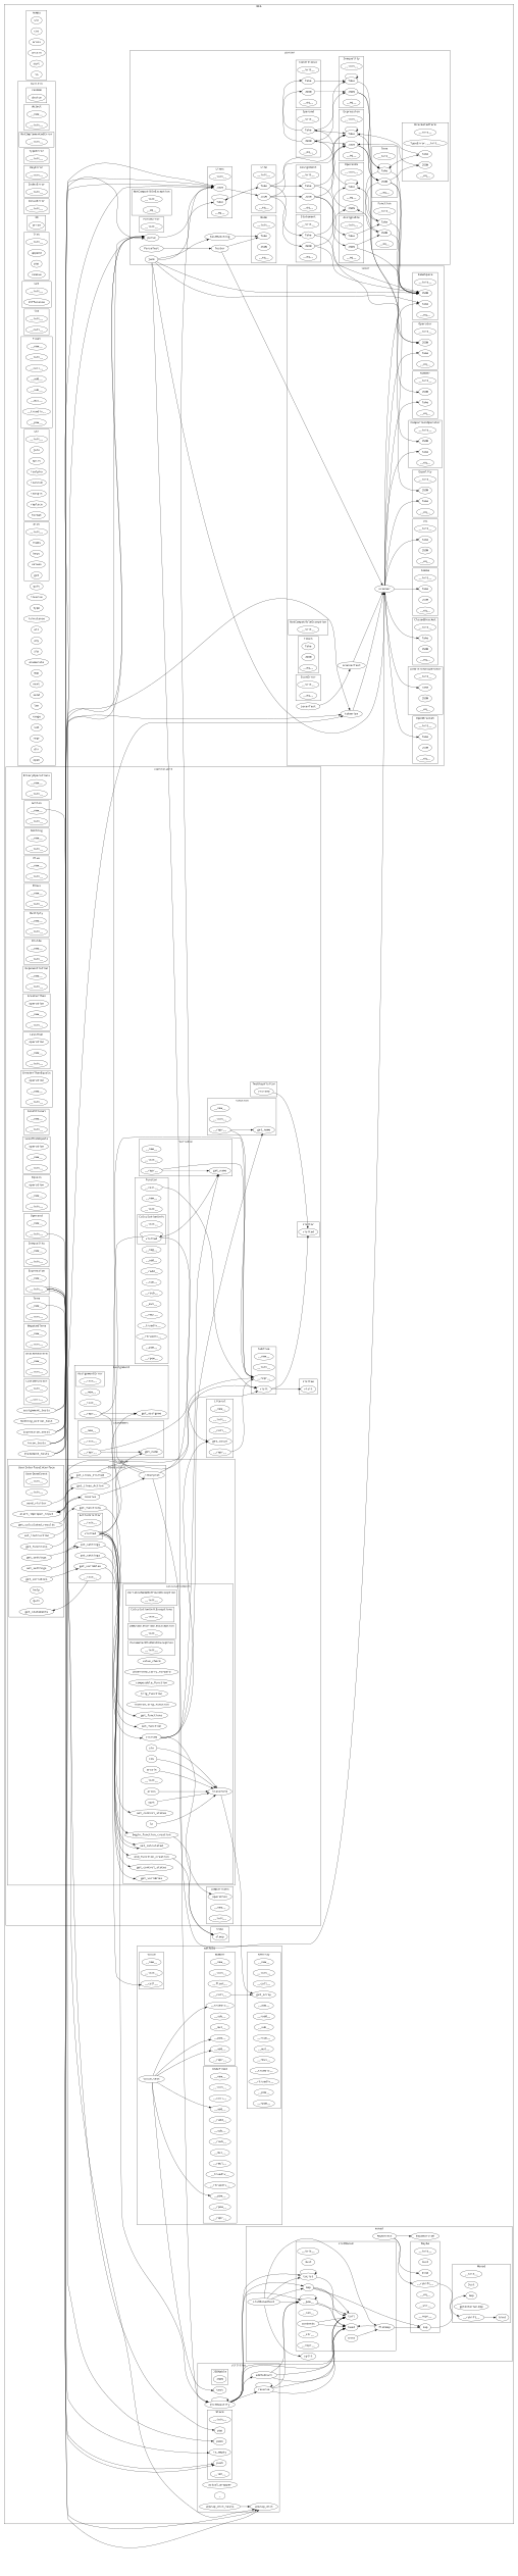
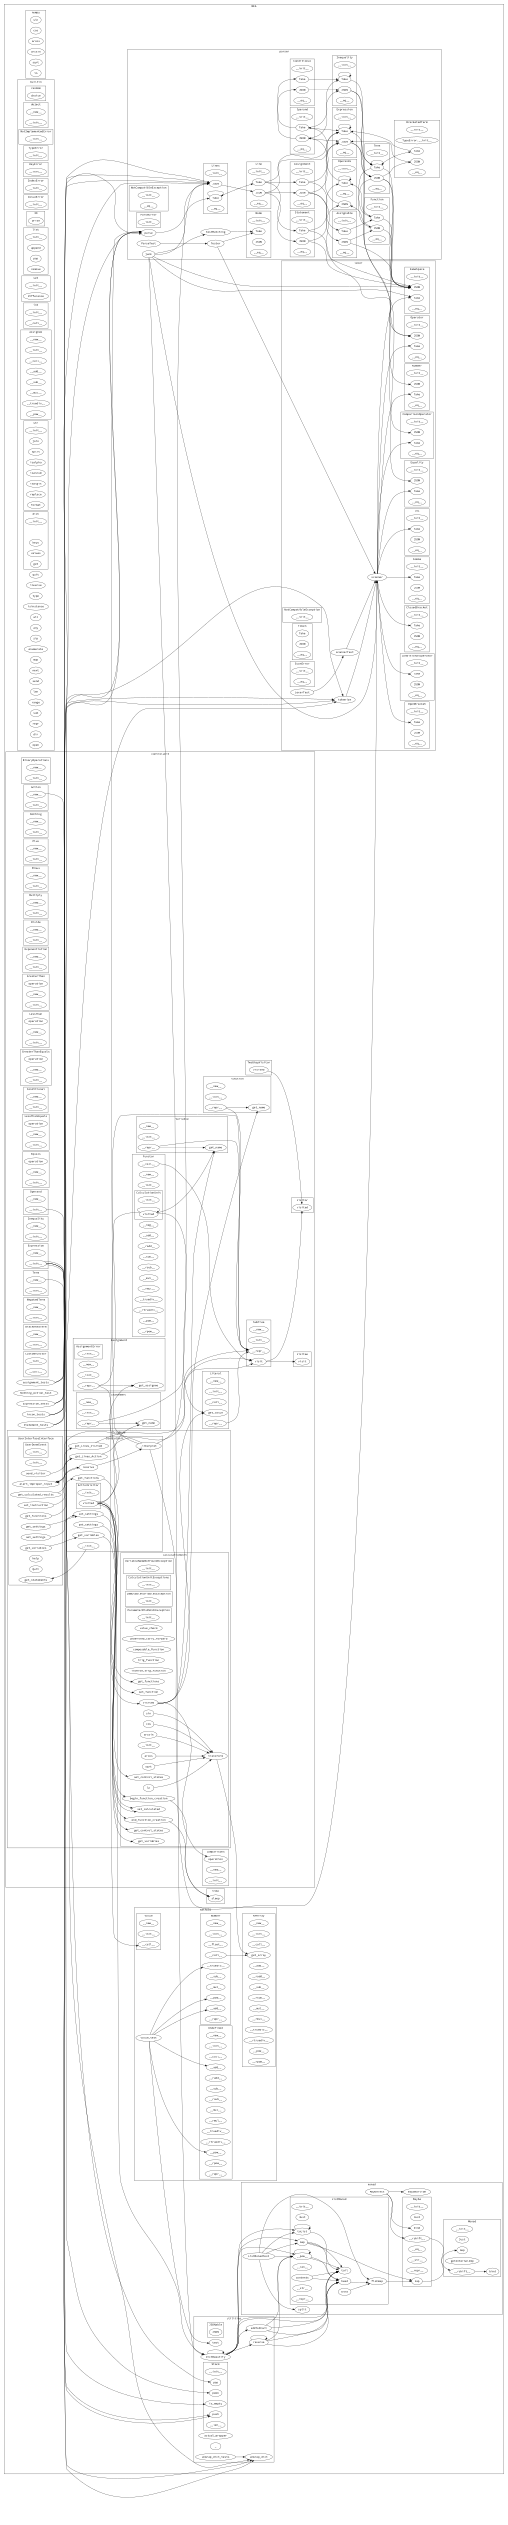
  digraph {
    fontname="Source Code Pro"
    rankdir=LR
    node [fontname="Source Code Pro"]
    edge [fontname="Source Code Pro"]
    n1 [label=sleep]
    n2 [label=sin]
    n3 [label=cos]
    n4 [label=arcos]
    n5 [label=arcsin]
    n6 [label=sqrt]
    n7 [label=ln]
    n8 [label=choice]
    n9 [label=__new__]
    n10 [label=__init__]
    n11 [label=__init__]
    n12 [label=__init__]
    n13 [label=__init__]
    n14 [label=__init__]
    n15 [label=__init__]
    n16 [label=write]
    n17 [label=__init__]
    n18 [label=append]
    n19 [label=pop]
    n20 [label=remove]
    n21 [label=__init__]
    n22 [label=difference]
    n23 [label=__init__]
    n24 [label=__call__]
    n25 [label=__new__]
    n26 [label=__init__]
    n27 [label=__call__]
    n28 [label=__add__]
    n29 [label=__sub__]
    n30 [label=__mul__]
    n31 [label=__truediv__]
    n32 [label=__pow__]
    n33 [label=__init__]
    n34 [label=join]
    n35 [label=split]
    n36 [label=isalpha]
    n37 [label=isalnum]
    n38 [label=isdigit]
    n39 [label=replace]
    n40 [label=format]
    n41 [label=__init__]
-   n42 [label=items]
    n43 [label=keys]
    n44 [label=values]
    n45 [label=get]
    n46 [label=quit]
    n47 [label=inverse]
    n48 [label=type]
    n49 [label=isinstance]
    n50 [label=all]
    n51 [label=any]
    n52 [label=zip]
    n53 [label=enumerate]
    n54 [label=map]
    n55 [label=next]
    n56 [label=send]
    n57 [label=len]
    n58 [label=range]
    n59 [label=sum]
    n60 [label=repr]
    n61 [label=dir]
    n62 [label=open]
    n63 [label=__init__]
    n64 [label=Just]
    n65 [label=map]
    n66 [label=bind]
    n67 [label=getInternalImp]
    n68 [label=__rshift__]
    n69 [label=__init__]
    n70 [label=Just]
    n71 [label=map]
    n72 [label=bind]
    n73 [label=__eq__]
    n74 [label=__str__]
    n75 [label=__repr__]
    n76 [label=__rshift__]
    n77 [label=__init__]
    n78 [label=Just]
    n79 [label=head]
    n80 [label=tail]
    n81 [label=contents]
    n82 [label=map]
    n83 [label=flatmap]
    n84 [label=bind]
    n85 [label=__pow__]
    n86 [label=__len__]
    n87 [label=toList]
    n88 [label=__str__]
    n89 [label=__repr__]
    n90 [label=MaybeTest]
    n91 [label=maybeDivide]
    n92 [label=ListMonadTest]
    n93 [label=split]
    n94 [label=JSON]
    n95 [label=__init__]
    n96 [label=is_empty]
    n97 [label=push]
    n98 [label=pop]
    n99 [label=peek]
    n100 [label=__len__]
    n101 [label=dictBeautify]
    n102 [label=reverse]
    n103 [label=addToStart]
    n104 [label=test]
    n105 [label=actual_wrapper]
    n106 [label=_]
    n107 [label=unwrap_dict]
    n108 [label=unwrap_dict_tests]
    n109 [label=__new__]
    n110 [label=__init__]
    n111 [label=__call__]
    n112 [label=__new__]
    n113 [label=__init__]
    n114 [label=__call__]
    n115 [label=get_array]
    n116 [label=__add__]
    n117 [label=__radd__]
    n118 [label=__sub__]
    n119 [label=__rsub__]
    n120 [label=__mul__]
    n121 [label=__rmul__]
    n122 [label=__truediv__]
    n123 [label=__rtruediv__]
    n124 [label=__pow__]
    n125 [label=__rpow__]
    n126 [label=__new__]
    n127 [label=__init__]
    n128 [label=__call__]
    n129 [label=__add__]
    n130 [label=__radd__]
    n131 [label=__sub__]
    n132 [label=__rsub__]
    n133 [label=__mul__]
    n134 [label=__rmul__]
    n135 [label=__truediv__]
    n136 [label=__rtruediv__]
    n137 [label=__pow__]
    n138 [label=__rpow__]
    n139 [label=__repr__]
    n140 [label=__new__]
    n141 [label=__init__]
    n142 [label=__float__]
    n143 [label=__call__]
    n144 [label=__add__]
    n145 [label=__sub__]
    n146 [label=__mul__]
    n147 [label=__truediv__]
    n148 [label=__pow__]
    n149 [label=__repr__]
    n150 [label=value_test]
    n151 [label=__init__]
    n152 [label=Take]
    n153 [label=JSON]
    n154 [label=__eq__]
    n155 [label=__init__]
    n156 [label=Take]
    n157 [label=JSON]
    n158 [label=__eq__]
    n159 [label=__init__]
    n160 [label=Take]
    n161 [label=JSON]
    n162 [label=__eq__]
    n163 [label=__init__]
    n164 [label=Take]
    n165 [label=JSON]
    n166 [label=__eq__]
    n167 [label=__init__]
    n168 [label=Take]
    n169 [label=JSON]
    n170 [label=__eq__]
    n171 [label=__init__]
    n172 [label=Take]
    n173 [label=JSON]
    n174 [label=__eq__]
    n175 [label=__init__]
    n176 [label=Take]
    n177 [label=JSON]
    n178 [label=__eq__]
    n179 [label=__init__]
    n180 [label=Take]
    n181 [label=JSON]
    n182 [label=__eq__]
    n183 [label=__init__]
    n184 [label=Take]
    n185 [label=JSON]
    n186 [label=__eq__]
    n187 [label=__init__]
    n188 [label=Take]
    n189 [label=JSON]
    n190 [label=__eq__]
    n191 [label=__init__]
    n192 [label=Take]
    n193 [label=JSON]
    n194 [label=__eq__]
    n195 [label=__init__]
    n196 [label=__eq__]
    n197 [label=scanner]
    n198 [label=tokenize]
    n199 [label=LexerTest]
    n200 [label=scannerTest]
    n201 [label=__init__]
    n202 [label=__eq__]
    n203 [label=__init__]
    n204 [label=Take]
    n205 [label=JSON]
    n206 [label=__eq__]
    n207 [label=__init__]
    n208 [label=Take]
    n209 [label=JSON]
    n210 [label=__eq__]
    n211 [label=__init__]
    n212 [label=Take]
    n213 [label=JSON]
    n214 [label=__eq__]
    n215 [label=__init__]
    n216 [label=Take]
    n217 [label=JSON]
    n218 [label=__eq__]
    n219 [label=__init__]
    n220 [label=Take]
    n221 [label=__eq__]
    n222 [label=JSON]
    n223 [label=__init__]
    n224 [label=Take]
    n225 [label=JSON]
    n226 [label=__eq__]
    n227 [label=__init__]
    n228 [label=Take]
    n229 [label=JSON]
    n230 [label=__eq__]
    n231 [label=__init__]
    n232 [label="TypeError.__init__"]
    n233 [label=Take]
    n234 [label=JSON]
    n235 [label=__eq__]
    n236 [label=__init__]
    n237 [label=Take]
    n238 [label=JSON]
    n239 [label=__eq__]
    n240 [label=__init__]
    n241 [label=Take]
    n242 [label=JSON]
    n243 [label=__eq__]
    n244 [label=__init__]
    n245 [label=Take]
    n246 [label=JSON]
    n247 [label=__eq__]
    n248 [label=__init__]
    n249 [label=Take]
    n250 [label=JSON]
    n251 [label=__eq__]
    n252 [label=__init__]
    n253 [label=Take]
    n254 [label=JSON]
    n255 [label=__eq__]
    n256 [label=__init__]
    n257 [label=Take]
    n258 [label=JSON]
    n259 [label=__eq__]
    n260 [label=__init__]
    n261 [label=ParseTest]
    n262 [label=Tester]
    n263 [label=parse]
    n264 [label=junk]
    n265 [label=testMatching]
    n266 [label=visited]
    n267 [label=__new__]
    n268 [label=__init__]
    n269 [label=visited]
    n270 [label=visit]
    n271 [label=__new__]
    n272 [label=__init__]
    n273 [label=visit]
    n274 [label=__repr__]
    n275 [label=__new__]
    n276 [label=__init__]
    n277 [label=__new__]
    n278 [label=__init__]
    n279 [label=__new__]
    n280 [label=__init__]
    n281 [label=get_name]
    n282 [label=__repr__]
    n283 [label=__new__]
    n284 [label=__init__]
    n285 [label=__new__]
    n286 [label=__init__]
    n287 [label=__new__]
    n288 [label=__init__]
    n289 [label=__new__]
    n290 [label=__init__]
    n291 [label=__new__]
    n292 [label=__init__]
    n293 [label=operation]
    n294 [label=__new__]
    n295 [label=__init__]
    n296 [label=operation]
    n297 [label=__new__]
    n298 [label=__init__]
    n299 [label=operation]
    n300 [label=__new__]
    n301 [label=__init__]
    n302 [label=operation]
    n303 [label=__new__]
    n304 [label=__init__]
    n305 [label=__new__]
    n306 [label=__init__]
    n307 [label=operation]
    n308 [label=__new__]
    n309 [label=__init__]
    n310 [label=operation]
    n311 [label=__new__]
    n312 [label=__init__]
    n313 [label=__new__]
    n314 [label=__init__]
    n315 [label=__new__]
    n316 [label=__init__]
    n317 [label=__new__]
    n318 [label=__init__]
    n319 [label=__new__]
    n320 [label=__init__]
    n321 [label=__call__]
    n322 [label=get_value]
    n323 [label=__repr__]
    n324 [label=__new__]
    n325 [label=__init__]
    n326 [label=get_name]
    n327 [label=__repr__]
    n328 [label=__new__]
    n329 [label=__init__]
    n330 [label=get_name]
    n331 [label=__repr__]
    n332 [label=__new__]
    n333 [label=__init__]
    n334 [label=__new__]
    n335 [label=__init__]
    n336 [label=__new__]
    n337 [label=__init__]
    n338 [label=__init__]
    n339 [label=__new__]
    n340 [label=__init__]
    n341 [label=get_assignee]
    n342 [label=__repr__]
    n343 [label=__init__]
    n344 [label=visited]
    n345 [label=__new__]
    n346 [label=__init__]
    n347 [label=__call__]
    n348 [label=__neg__]
    n349 [label=__add__]
    n350 [label=__radd__]
    n351 [label=__sub__]
    n352 [label=__rsub__]
    n353 [label=__mul__]
    n354 [label=__rmul__]
    n355 [label=__truediv__]
    n356 [label=__rtruediv__]
    n357 [label=__pow__]
    n358 [label=__rpow__]
    n359 [label=__init__]
    n360 [label=__call__]
    n361 [label=__init__]
    n362 [label=__init__]
    n363 [label=__init__]
    n364 [label=__init__]
    n365 [label=transform]
    n366 [label=value_check]
    n367 [label=undefined_carry_forward]
    n368 [label=composable_function]
    n369 [label=trig_function]
    n370 [label=inverse_trig_function]
    n371 [label=sin]
    n372 [label=cos]
    n373 [label=arcsin]
    n374 [label=arcos]
    n375 [label=sqrt]
    n376 [label=ln]
    n377 [label=__init__]
    n378 [label=set_control_states]
    n379 [label=get_control_states]
    n380 [label=visited]
    n381 [label=set_calculated]
    n382 [label=get_variables]
    n383 [label=set_function]
    n384 [label=get_functions]
    n385 [label=begin_function_creation]
    n386 [label=end_function_creation]
    n387 [label=__init__]
    n388 [label=visited]
    n389 [label=__init__]
    n390 [label=_interpret]
    n391 [label=receive]
    n392 [label=get_Lines_Visited]
    n393 [label=get_Lines_Action]
    n394 [label=set_settings]
    n395 [label=get_settings]
    n396 [label=get_variables]
    n397 [label=get_functions]
    n398 [label=__init__]
    n399 [label=__init__]
    n400 [label=set_instruction]
    n401 [label=get_calculated_results]
    n402 [label=send_visitor]
    n403 [label=set_settings]
    n404 [label=get_settings]
    n405 [label=get_variables]
    n406 [label=get_functions]
    n407 [label=get_statements]
    n408 [label=help]
    n409 [label=Quit]
    n410 [label=alert_improper_input]
    n411 [label=Nothing_Action_test]
    n412 [label=Statement_tests]
    n413 [label=incon_tests]
    n414 [label=Expression_tests]
    n415 [label=assignment_tests]
    subgraph cluster_1 {
      label=NEA
      subgraph cluster_2 {
        label=time
        n1
      }
      subgraph cluster_3 {
        label=numpy
        n2
        n3
        n4
        n5
        n6
        n7
      }
      subgraph cluster_4 {
        label=builtin
        n46
        n47
        n48
        n49
        n50
        n51
        n52
        n53
        n54
        n55
        n56
        n57
        n58
        n59
        n60
        n61
        n62
        subgraph cluster_5 {
          label=random
          n8
        }
        subgraph cluster_6 {
          label=object
          n9
          n10
        }
        subgraph cluster_7 {
          label=NotImplementedError
          n11
        }
        subgraph cluster_8 {
          label=TypeError
          n12
        }
        subgraph cluster_9 {
          label=KeyError
          n13
        }
        subgraph cluster_10 {
          label=IndexError
          n14
        }
        subgraph cluster_11 {
          label=ValueError
          n15
        }
        subgraph cluster_12 {
          label=IO
          n16
        }
        subgraph cluster_13 {
          label=list
          n17
          n18
          n19
          n20
        }
        subgraph cluster_14 {
          label=set
          n21
          n22
        }
        subgraph cluster_15 {
          label=int
          n23
          n24
        }
        subgraph cluster_16 {
-         label=float
+         label=assignee
          n25
          n26
          n27
          n28
          n29
          n30
          n31
          n32
        }
        subgraph cluster_17 {
          label=str
          n33
          n34
          n35
          n36
          n37
          n38
          n39
          n40
        }
        subgraph cluster_18 {
          label=dict
          n41
-         n42
          n43
          n44
          n45
        }
      }
      subgraph cluster_19 {
        label=monad
        n90
        n91
        n92
        n93
        subgraph cluster_20 {
          label=Monad
          n63
          n64
          n65
          n66
          n67
          n68
        }
        subgraph cluster_21 {
          label=Maybe
          n69
          n70
          n71
          n72
          n73
          n74
          n75
          n76
        }
        subgraph cluster_22 {
          label=ListMonad
          n77
          n78
          n79
          n80
          n81
          n82
          n83
          n84
          n85
          n86
          n87
          n88
          n89
        }
      }
      subgraph cluster_23 {
        label=utilities
        n101
        n102
        n103
        n104
        n105
        n106
        n107
        n108
        subgraph cluster_24 {
          label=JSONable
          n94
        }
        subgraph cluster_25 {
          label=Stack
          n95
          n96
          n97
          n98
          n99
          n100
        }
      }
      subgraph cluster_26 {
        label=mathobj
        n150
        subgraph cluster_27 {
          label=Value
          n109
          n110
          n111
        }
        subgraph cluster_28 {
          label=NPArray
          n112
          n113
          n114
          n115
          n116
          n117
          n118
          n119
          n120
          n121
          n122
          n123
          n124
          n125
        }
        subgraph cluster_29 {
          label=Undefined
          n126
          n127
          n128
          n129
          n130
          n131
          n132
          n133
          n134
          n135
          n136
          n137
          n138
          n139
        }
        subgraph cluster_30 {
          label=Number
          n140
          n141
          n142
          n143
          n144
          n145
          n146
          n147
          n148
          n149
        }
      }
      subgraph cluster_31 {
        label=lexer
        n197
        n198
        n199
        n200
        subgraph cluster_32 {
          label=NotCompatibleException
          n151
        }
        subgraph cluster_33 {
          label=Token
          n152
          n153
          n154
        }
        subgraph cluster_34 {
          label=EOL
          n155
          n156
          n157
          n158
        }
        subgraph cluster_35 {
          label=OpenBracket
          n159
          n160
          n161
          n162
        }
        subgraph cluster_36 {
          label=ClosedBracket
          n163
          n164
          n165
          n166
        }
        subgraph cluster_37 {
          label=Comma
          n167
          n168
          n169
          n170
        }
        subgraph cluster_38 {
          label=ComparisonOperator
          n171
          n172
          n173
          n174
        }
        subgraph cluster_39 {
          label=Operator
          n175
          n176
          n177
          n178
        }
        subgraph cluster_40 {
          label=ConditionalOperator
          n179
          n180
          n181
          n182
        }
        subgraph cluster_41 {
          label=Equality
          n183
          n184
          n185
          n186
        }
        subgraph cluster_42 {
          label=NameSpace
          n187
          n188
          n189
          n190
        }
        subgraph cluster_43 {
          label=Number
          n191
          n192
          n193
          n194
        }
        subgraph cluster_44 {
          label=ScanError
          n195
          n196
        }
      }
      subgraph cluster_45 {
        label=parser
        n261
        n262
        n263
        n264
        n265
        subgraph cluster_46 {
          label=NotCompatibleException
          n201
          n202
        }
        subgraph cluster_47 {
          label="Node"
          n203
          n204
          n205
          n206
        }
        subgraph cluster_48 {
          label=Inequality
          n207
          n208
          n209
          n210
        }
        subgraph cluster_49 {
          label=Conditional
          n211
          n212
          n213
          n214
        }
        subgraph cluster_50 {
          label=Operand
          n215
          n216
          n217
          n218
        }
        subgraph cluster_51 {
          label=Operands
          n219
          n220
          n221
          n222
        }
        subgraph cluster_52 {
          label=Function
          n223
          n224
          n225
          n226
        }
        subgraph cluster_53 {
          label=Assignable
          n227
          n228
          n229
          n230
        }
        subgraph cluster_54 {
          label=BracketedTerm
          n231
          n232
          n233
          n234
          n235
        }
        subgraph cluster_55 {
          label=Term
          n236
          n237
          n238
          n239
        }
        subgraph cluster_56 {
          label=Expression
          n240
          n241
          n242
          n243
        }
        subgraph cluster_57 {
          label=Assignment
          n244
          n245
          n246
          n247
        }
        subgraph cluster_58 {
          label=Statement
          n248
          n249
          n250
          n251
        }
        subgraph cluster_59 {
          label=Line
          n252
          n253
          n254
          n255
        }
        subgraph cluster_60 {
          label=Lines
          n256
          n257
          n258
          n259
        }
        subgraph cluster_61 {
          label=ParseError
          n260
        }
      }
      subgraph cluster_62 {
        label=controlunit
        n411
        n412
        n413
        n414
        n415
        subgraph cluster_63 {
          label=Visitor
          n266
        }
        subgraph cluster_64 {
          label=BinaryOperations
          n267
          n268
        }
        subgraph cluster_65 {
          label=TwoStepVisitor
          n269
        }
        subgraph cluster_66 {
          label=Visitee
          n270
        }
        subgraph cluster_67 {
          label=SubTree
          n271
          n272
          n273
          n274
        }
        subgraph cluster_68 {
          label=Action
          n275
          n276
        }
        subgraph cluster_69 {
          label=Nothing
          n277
          n278
        }
        subgraph cluster_70 {
          label=Statement
          n279
          n280
          n281
          n282
        }
        subgraph cluster_71 {
          label=Plus
          n283
          n284
        }
        subgraph cluster_72 {
          label=Minus
          n285
          n286
        }
        subgraph cluster_73 {
          label=Multiply
          n287
          n288
        }
        subgraph cluster_74 {
          label=Divide
          n289
          n290
        }
        subgraph cluster_75 {
          label=Exponentiation
          n291
          n292
        }
        subgraph cluster_76 {
          label=Comparisons
          n293
          n294
          n295
        }
        subgraph cluster_77 {
          label=GreaterThan
          n296
          n297
          n298
        }
        subgraph cluster_78 {
          label=LessThan
          n299
          n300
          n301
        }
        subgraph cluster_79 {
          label=GreaterThanEquals
          n302
          n303
          n304
        }
        subgraph cluster_80 {
          label=Conditional
          n305
          n306
        }
        subgraph cluster_81 {
          label=LessThanEquals
          n307
          n308
          n309
        }
        subgraph cluster_82 {
          label=Equals
          n310
          n311
          n312
        }
        subgraph cluster_83 {
          label=Operand
          n313
          n314
        }
        subgraph cluster_84 {
          label=Inequality
          n315
          n316
        }
        subgraph cluster_85 {
          label=Term
          n317
          n318
        }
        subgraph cluster_86 {
          label=Literal
          n319
          n320
          n321
          n322
          n323
        }
        subgraph cluster_87 {
          label=Variable
          n324
          n325
          n326
          n327
        }
        subgraph cluster_88 {
          label=Function
          n328
          n329
          n330
          n331
        }
        subgraph cluster_89 {
          label=Expression
          n332
          n333
        }
        subgraph cluster_90 {
          label=NegatedTerm
          n334
          n335
        }
        subgraph cluster_91 {
          label=BracketedTerm
          n336
          n337
        }
        subgraph cluster_92 {
          label=Assignment
          n339
          n340
          n341
          n342
          subgraph cluster_93 {
            label=AssignmentError
            n338
          }
        }
        subgraph cluster_94 {
          label=Functor
          n345
          n346
          n347
          n348
          n349
          n350
          n351
          n352
          n353
          n354
          n355
          n356
          n357
          n358
          subgraph cluster_95 {
            label=CalculationUnit
            n343
            n344
          }
        }
        subgraph cluster_96 {
          label=CustomFunctor
          n359
          n360
        }
        subgraph cluster_97 {
          label=TrigMode
          subgraph cluster_98 {
            label=CalculationUnit
            n365
            n366
            n367
            n368
            n369
            n370
            n371
            n372
            n373
            n374
            n375
            n376
            n377
            n378
            n379
            n380
            n381
            n382
            n383
            n384
            n385
            n386
            subgraph cluster_99 {
              label=VariableNameNotFoundException
              n361
            }
            subgraph cluster_100 {
              label=CalculationUnitExceptions
              n362
            }
            subgraph cluster_101 {
              label=ImmutableVariablesException
              n363
            }
            subgraph cluster_102 {
              label=ParameterMisMatchException
              n364
            }
          }
          subgraph cluster_103 {
            label=ControlUnit
            n389
            n390
            n391
            n392
            n393
            n394
            n395
            n396
            n397
            subgraph cluster_104 {
              label=ActionVisitor
              n387
              n388
            }
          }
          subgraph cluster_105 {
            label=UserInterfaceInterface
            n399
            n400
            n401
            n402
            n403
            n404
            n405
            n406
            n407
            n408
            n409
            n410
            subgraph cluster_106 {
              label=UserDoneEvent
              n398
            }
          }
        }
      }
    }
    n68 -> n66
    n71 -> n65
    n76 -> n68
    n81 -> n79
    n81 -> n80
    n82 -> n71
    n82 -> n79
    n82 -> n80
    n83 -> n71
-   n83 -> n79
+   n79 -> n83
    n84 -> n83
    n85 -> n79
    n85 -> n80
    n85 -> n85
    n87 -> n80
    n87 -> n87
    n90 -> n72
    n90 -> n76
    n90 -> n91
    n92 -> n82
    n92 -> n83
    n92 -> n85
    n92 -> n87
    n92 -> n93
    n101 -> n79
    n101 -> n80
    n101 -> n82
    n101 -> n85
    n101 -> n87
    n101 -> n101
    n101 -> n102
    n101 -> n103
    n102 -> n79
    n102 -> n80
    n102 -> n85
    n102 -> n102
    n103 -> n79
    n103 -> n80
    n103 -> n85
    n108 -> n107
    n143 -> n115
    n150 -> n104
    n150 -> n129
    n150 -> n137
    n150 -> n144
    n150 -> n147
    n150 -> n148
    n197 -> n156
    n197 -> n160
    n197 -> n164
    n197 -> n168
    n197 -> n172
    n197 -> n176
    n197 -> n180
    n197 -> n184
    n197 -> n188
    n197 -> n192
    n198 -> n197
    n199 -> n200
    n200 -> n197
    n208 -> n208
    n208 -> n237
    n209 -> n173
    n209 -> n238
    n212 -> n208
    n213 -> n209
    n216 -> n208
    n216 -> n212
    n216 -> n241
    n217 -> n209
    n217 -> n213
    n217 -> n242
    n220 -> n216
    n220 -> n220
    n222 -> n217
    n224 -> n189
    n224 -> n220
    n225 -> n189
    n225 -> n222
    n228 -> n224
    n229 -> n189
    n229 -> n225
    n233 -> n241
    n234 -> n242
    n237 -> n177
    n237 -> n224
    n237 -> n233
    n237 -> n237
    n238 -> n189
    n238 -> n193
    n238 -> n225
    n238 -> n234
    n241 -> n237
    n241 -> n241
    n242 -> n177
    n242 -> n238
    n245 -> n228
    n245 -> n241
    n246 -> n185
    n246 -> n229
    n246 -> n242
    n249 -> n189
    n249 -> n220
    n250 -> n189
    n250 -> n222
    n253 -> n241
    n253 -> n245
    n253 -> n249
    n254 -> n242
    n254 -> n246
    n254 -> n250
    n257 -> n253
    n257 -> n257
    n258 -> n254
    n261 -> n262
    n262 -> n197
    n262 -> n204
    n263 -> n257
    n264 -> n101
    n264 -> n188
    n264 -> n189
    n264 -> n197
    n264 -> n258
    n264 -> n265
    n265 -> n204
    n269 -> n266
    n273 -> n266
    n273 -> n270
    n275 -> n107
    n282 -> n274
    n282 -> n281
    n314 -> n107
    n317 -> n107
    n323 -> n274
    n327 -> n274
    n327 -> n326
    n331 -> n274
    n331 -> n330
    n333 -> n96
    n333 -> n97
    n333 -> n97
    n333 -> n98
    n333 -> n99
    n342 -> n101
    n342 -> n274
    n342 -> n341
    n344 -> n111
    n344 -> n322
    n344 -> n326
    n344 -> n344
    n347 -> n273
    n365 -> n115
    n371 -> n365
    n372 -> n365
    n373 -> n365
    n374 -> n365
    n375 -> n365
    n376 -> n365
    n380 -> n293
    n380 -> n322
    n380 -> n326
    n380 -> n330
    n385 -> n1
    n386 -> n1
    n388 -> n281
    n388 -> n341
    n388 -> n380
    n388 -> n381
    n388 -> n381
    n388 -> n383
    n388 -> n385
    n388 -> n386
    n389 -> n407
    n390 -> n197
    n390 -> n258
    n390 -> n263
    n390 -> n410
    n391 -> n390
    n391 -> n410
    n392 -> n273
    n393 -> n273
    n393 -> n410
    n394 -> n378
    n395 -> n379
    n396 -> n382
    n397 -> n384
    n400 -> n391
    n401 -> n393
    n402 -> n392
    n403 -> n394
    n404 -> n394
    n405 -> n396
    n406 -> n397
    n412 -> n198
    n412 -> n258
    n412 -> n263
    n413 -> n198
    n413 -> n258
    n413 -> n263
    n414 -> n198
    n414 -> n258
    n414 -> n263
+   n415 -> n198
    n415 -> n258
    n415 -> n263
  }
